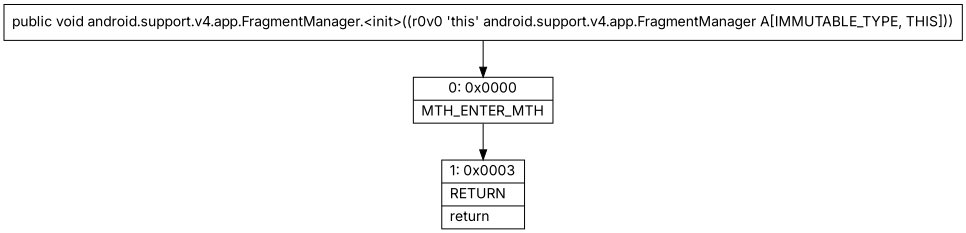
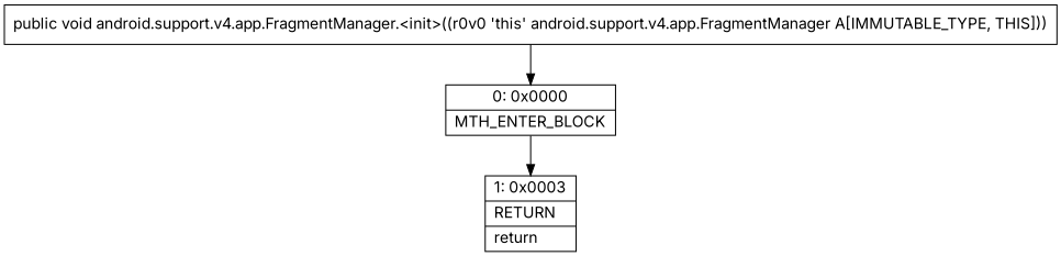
  digraph {
    fontname=Inter
    node [shape=record fontname=Inter]
    edge [fontname=Inter]
-   n1 [label="{0\:\ 0x0000|MTH_ENTER_MTH\l}"]
+   n1 [label="{0\:\ 0x0000|MTH_ENTER_BLOCK\l}"]
    n2 [label="{1\:\ 0x0003|RETURN\l|return\l}"]
    n3 [label="{public void android.support.v4.app.FragmentManager.\<init\>((r0v0 'this' android.support.v4.app.FragmentManager A[IMMUTABLE_TYPE, THIS])) }"]
    n1 -> n2
    n3 -> n1
  }
